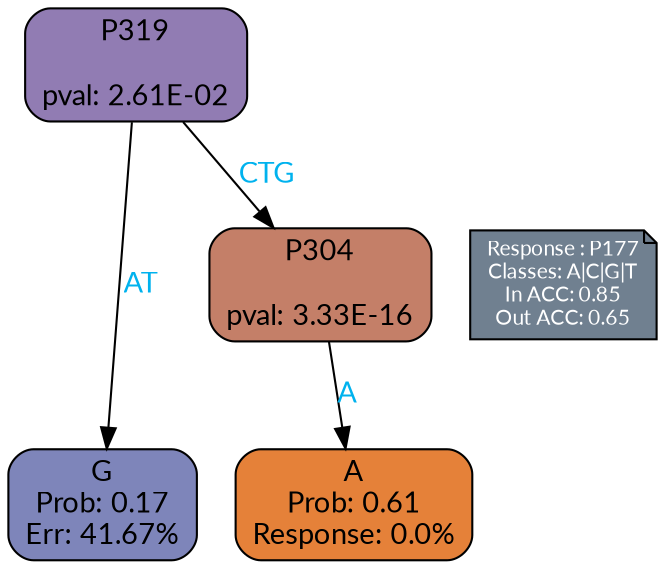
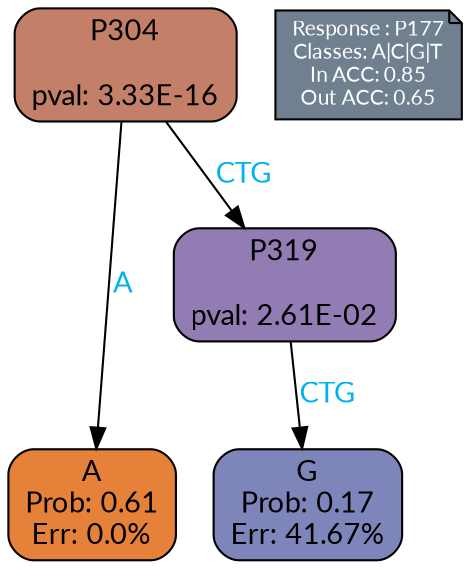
  digraph {
    fontname=Lato
    ranksep=equally
    splines=polylines
    node [color=black fontname=Lato shape=box style="filled, rounded"]
    edge [fontcolor=deepskyblue2 fontname=Lato]
-   n1 [fillcolor="#e58139" label="A\nProb: 0.61\nResponse: 0.0%"]
+   n1 [fillcolor="#e58139" label="A\nProb: 0.61\nErr: 0.0%"]
    n2 [fillcolor="#7e85ba" label="G\nProb: 0.17\nErr: 41.67%"]
    n3 [align=left fillcolor=slategray fontcolor=white fontsize=10 label="Response : P177\nClasses: A|C|G|T\nIn ACC: 0.85\nOut ACC: 0.65\n" shape=note style=filled]
    n4 [fillcolor="#c47f68" label="P304\n\npval: 3.33E-16"]
    n5 [fillcolor="#917cb3" label="P319\n\npval: 2.61E-02"]
    subgraph sub_1 {
      rank=same
      n1
      n2
    }
    subgraph sub_2 {
      rank=same
      n3
      n4
    }
    n4 -> n1 [label=A]
-   n5 -> n4 [label=CTG]
-   n5 -> n2 [label=AT]
+   n4 -> n5 [label=CTG]
+   n5 -> n2 [label=CTG]
  }
